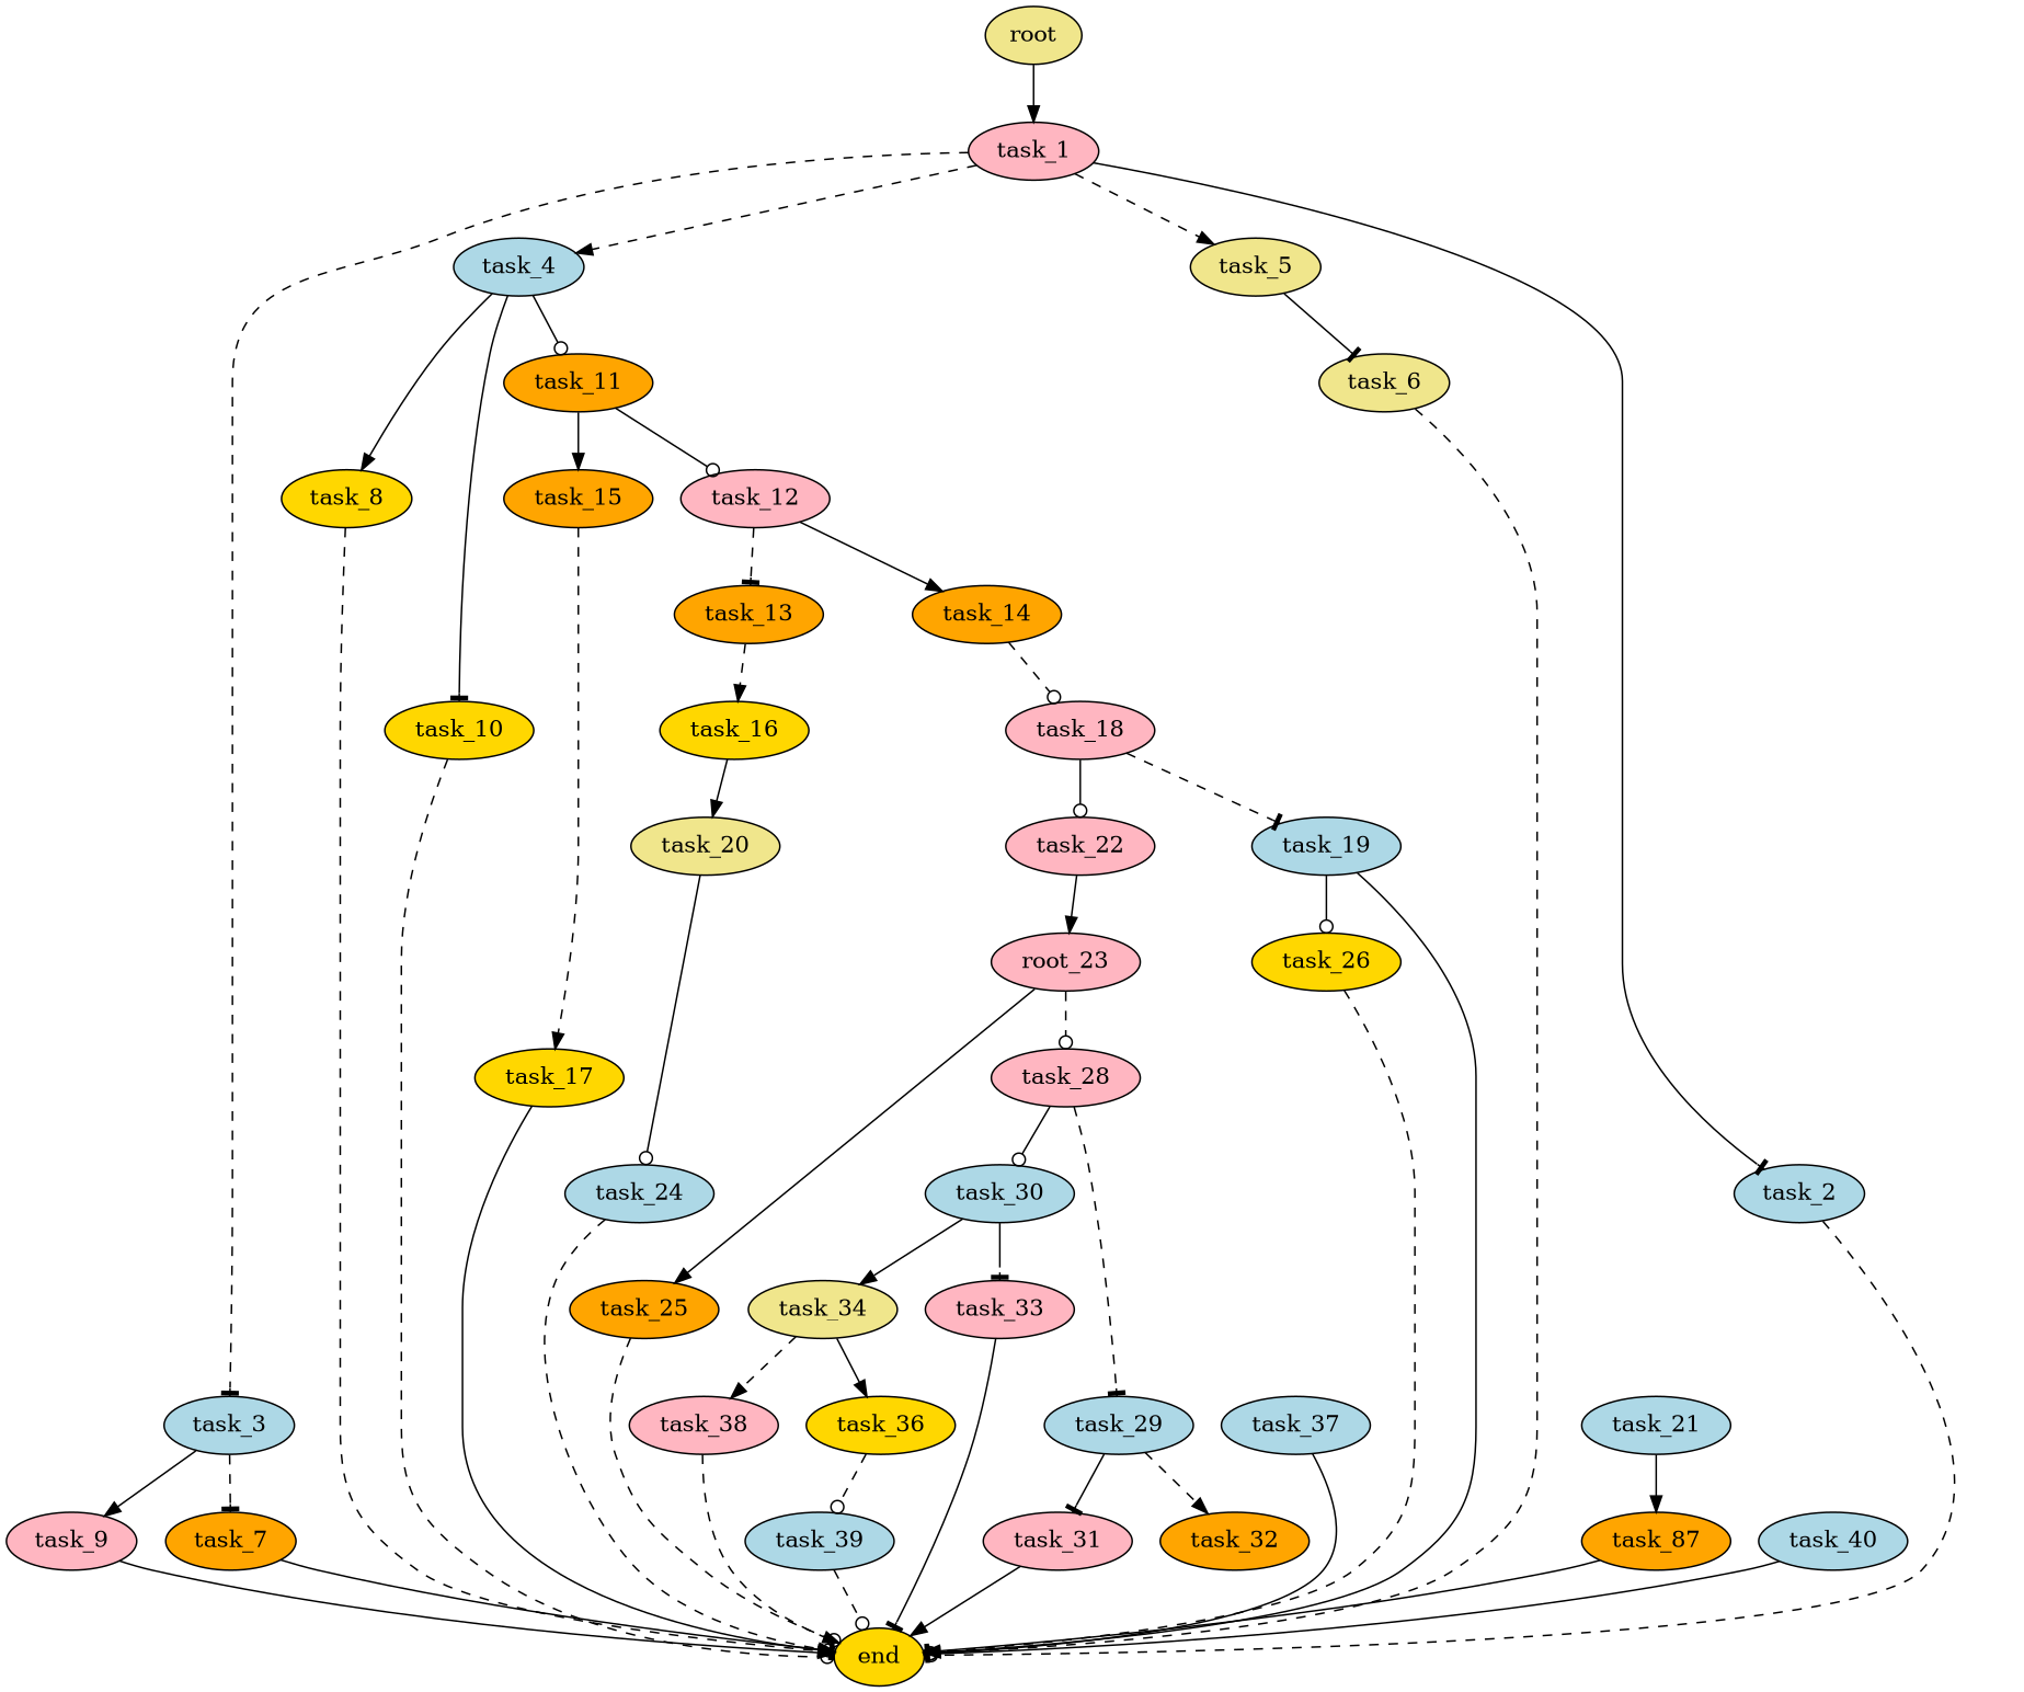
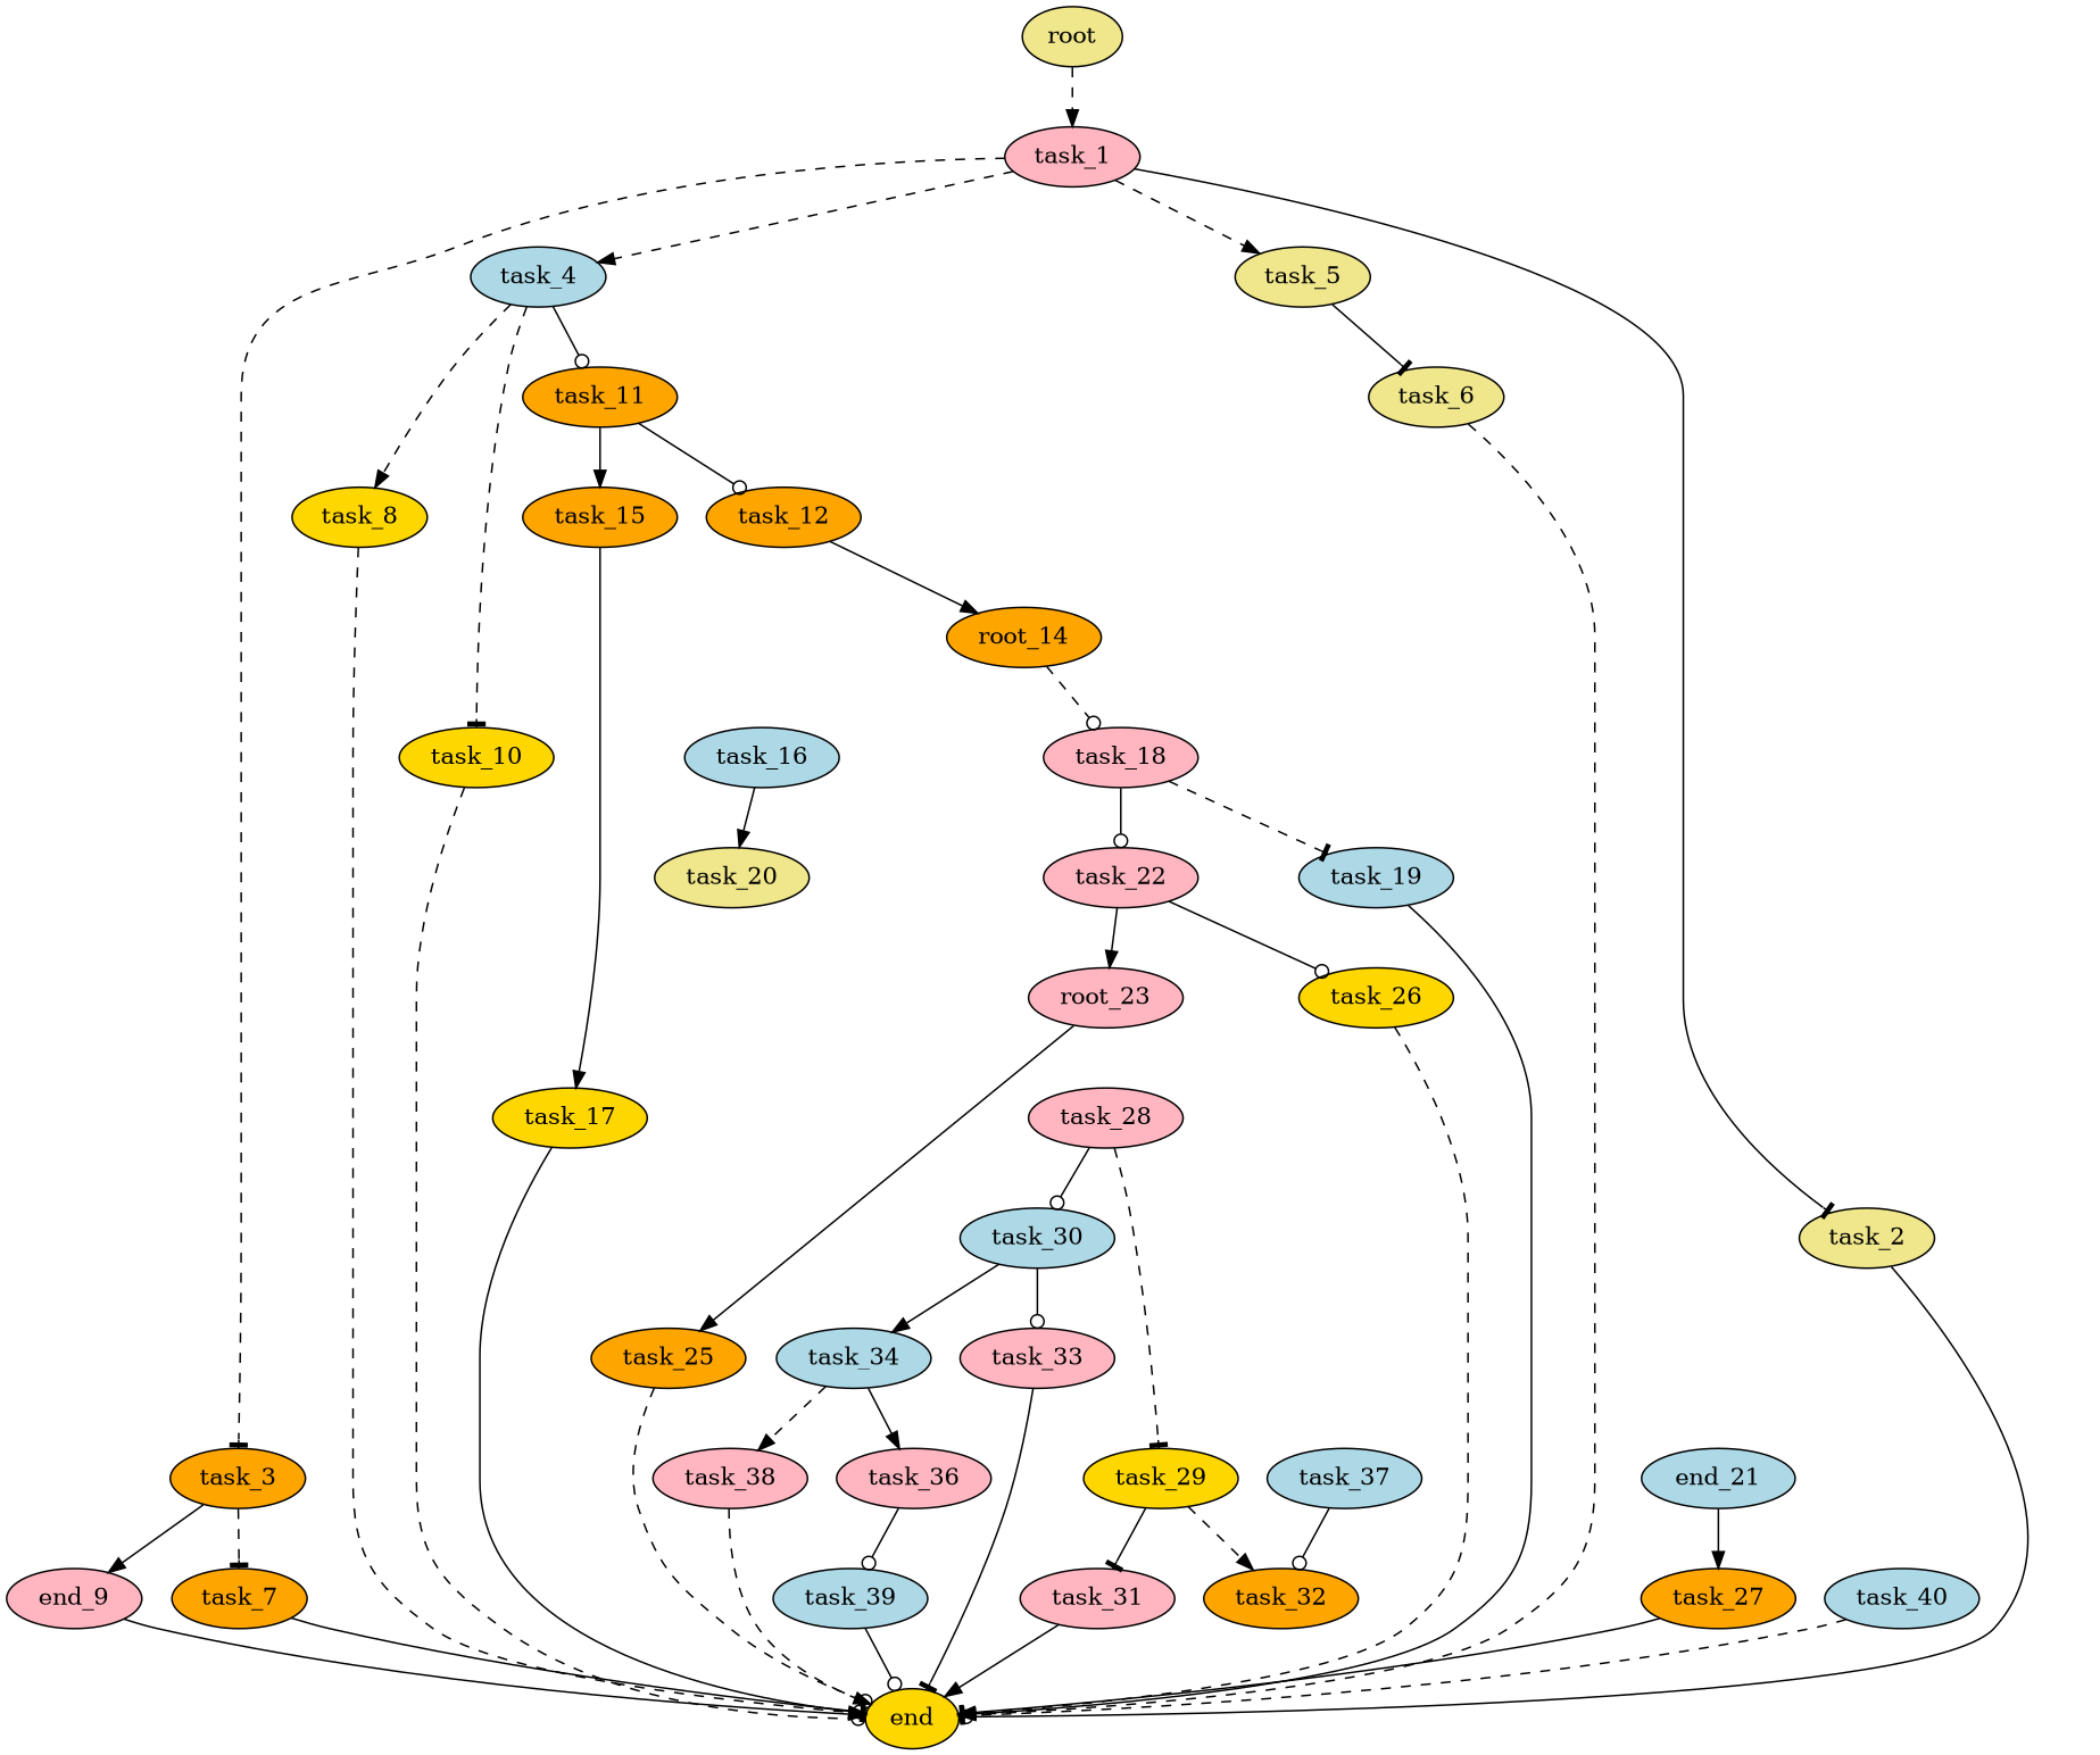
  digraph {
    node [fillcolor=lightpink style=filled]
    edge [arrowhead=normal style=solid]
    root [fillcolor=khaki]
    task_1
-   task_2 [fillcolor=lightblue]
-   task_3 [fillcolor=lightblue]
+   task_2 [fillcolor=khaki]
+   task_3 [fillcolor=orange]
    task_4 [fillcolor=lightblue]
    task_5 [fillcolor=khaki]
    end [fillcolor=gold]
    task_7 [fillcolor=orange]
-   task_9
+   task_9 [label=end_9]
    task_8 [fillcolor=gold]
    task_10 [fillcolor=gold]
    task_11 [fillcolor=orange]
    task_6 [fillcolor=khaki]
-   task_12
+   task_12 [fillcolor=orange]
    task_15 [fillcolor=orange]
-   task_13 [fillcolor=orange]
-   task_14 [fillcolor=orange]
+   task_14 [fillcolor=orange label=root_14]
    task_17 [fillcolor=gold]
-   task_16 [fillcolor=gold]
+   task_16 [fillcolor=lightblue]
    task_18
    task_20 [fillcolor=khaki]
    task_19 [fillcolor=lightblue]
    task_22
-   task_24 [fillcolor=lightblue]
-   task_21 [fillcolor=lightblue]
-   task_27 [fillcolor=orange label=task_87]
+   task_21 [fillcolor=lightblue label=end_21]
+   task_27 [fillcolor=orange]
    n27 [label=root_23]
    task_26 [fillcolor=gold]
    task_25 [fillcolor=orange]
    task_28
-   task_29 [fillcolor=lightblue]
+   task_29 [fillcolor=gold]
    task_30 [fillcolor=lightblue]
    task_31
    task_32 [fillcolor=orange]
    task_33
-   task_34 [fillcolor=khaki]
-   task_36 [fillcolor=gold]
+   task_34 [fillcolor=lightblue]
+   task_36
    task_38
    task_39 [fillcolor=lightblue]
    task_37 [fillcolor=lightblue]
    task_40 [fillcolor=lightblue]
-   root -> task_1
+   root -> task_1 [style=dashed]
    task_1 -> task_2 [arrowhead=tee]
    task_1 -> task_3 [arrowhead=tee style=dashed]
    task_1 -> task_4 [style=dashed]
    task_1 -> task_5 [style=dashed]
-   task_2 -> end [arrowhead=odot style=dashed]
+   task_2 -> end [arrowhead=odot]
    task_3 -> task_7 [arrowhead=tee style=dashed]
    task_3 -> task_9
-   task_4 -> task_8
-   task_4 -> task_10 [arrowhead=tee]
+   task_4 -> task_8 [style=dashed]
+   task_4 -> task_10 [arrowhead=tee style=dashed]
    task_4 -> task_11 [arrowhead=odot]
    task_5 -> task_6 [arrowhead=tee]
    task_7 -> end [arrowhead=odot]
    task_9 -> end
    task_8 -> end [style=dashed]
    task_10 -> end [arrowhead=odot style=dashed]
    task_11 -> task_12 [arrowhead=odot]
    task_11 -> task_15
-   task_6 -> end [arrowhead=odot style=dashed]
-   task_12 -> task_13 [arrowhead=tee style=dashed]
+   task_6 -> end [style=dashed]
    task_12 -> task_14
-   task_15 -> task_17 [style=dashed]
-   task_13 -> task_16 [style=dashed]
+   task_15 -> task_17
    task_14 -> task_18 [arrowhead=odot style=dashed]
    task_17 -> end [arrowhead=tee]
    task_16 -> task_20
    task_18 -> task_19 [arrowhead=tee style=dashed]
    task_18 -> task_22 [arrowhead=odot]
-   task_20 -> task_24 [arrowhead=odot]
    task_19 -> end
    task_22 -> n27
-   task_19 -> task_26 [arrowhead=odot]
-   task_24 -> end [style=dashed]
+   task_22 -> task_26 [arrowhead=odot]
    task_21 -> task_27
    task_27 -> end
    n27 -> task_25
-   n27 -> task_28 [arrowhead=odot style=dashed]
    task_26 -> end [arrowhead=tee style=dashed]
    task_25 -> end [arrowhead=odot style=dashed]
    task_28 -> task_29 [arrowhead=tee style=dashed]
    task_28 -> task_30 [arrowhead=odot]
    task_29 -> task_31 [arrowhead=tee]
    task_29 -> task_32 [style=dashed]
-   task_30 -> task_33 [arrowhead=tee]
+   task_30 -> task_33 [arrowhead=odot]
    task_30 -> task_34
    task_31 -> end
    task_33 -> end [arrowhead=tee]
    task_34 -> task_36
    task_34 -> task_38 [style=dashed]
-   task_36 -> task_39 [arrowhead=odot style=dashed]
+   task_36 -> task_39 [arrowhead=odot]
    task_38 -> end [style=dashed]
-   task_39 -> end [arrowhead=odot style=dashed]
-   task_37 -> end [arrowhead=odot]
-   task_40 -> end [arrowhead=tee]
+   task_39 -> end [arrowhead=odot]
+   task_37 -> task_32 [arrowhead=odot]
+   task_40 -> end [arrowhead=tee style=dashed]
  }
